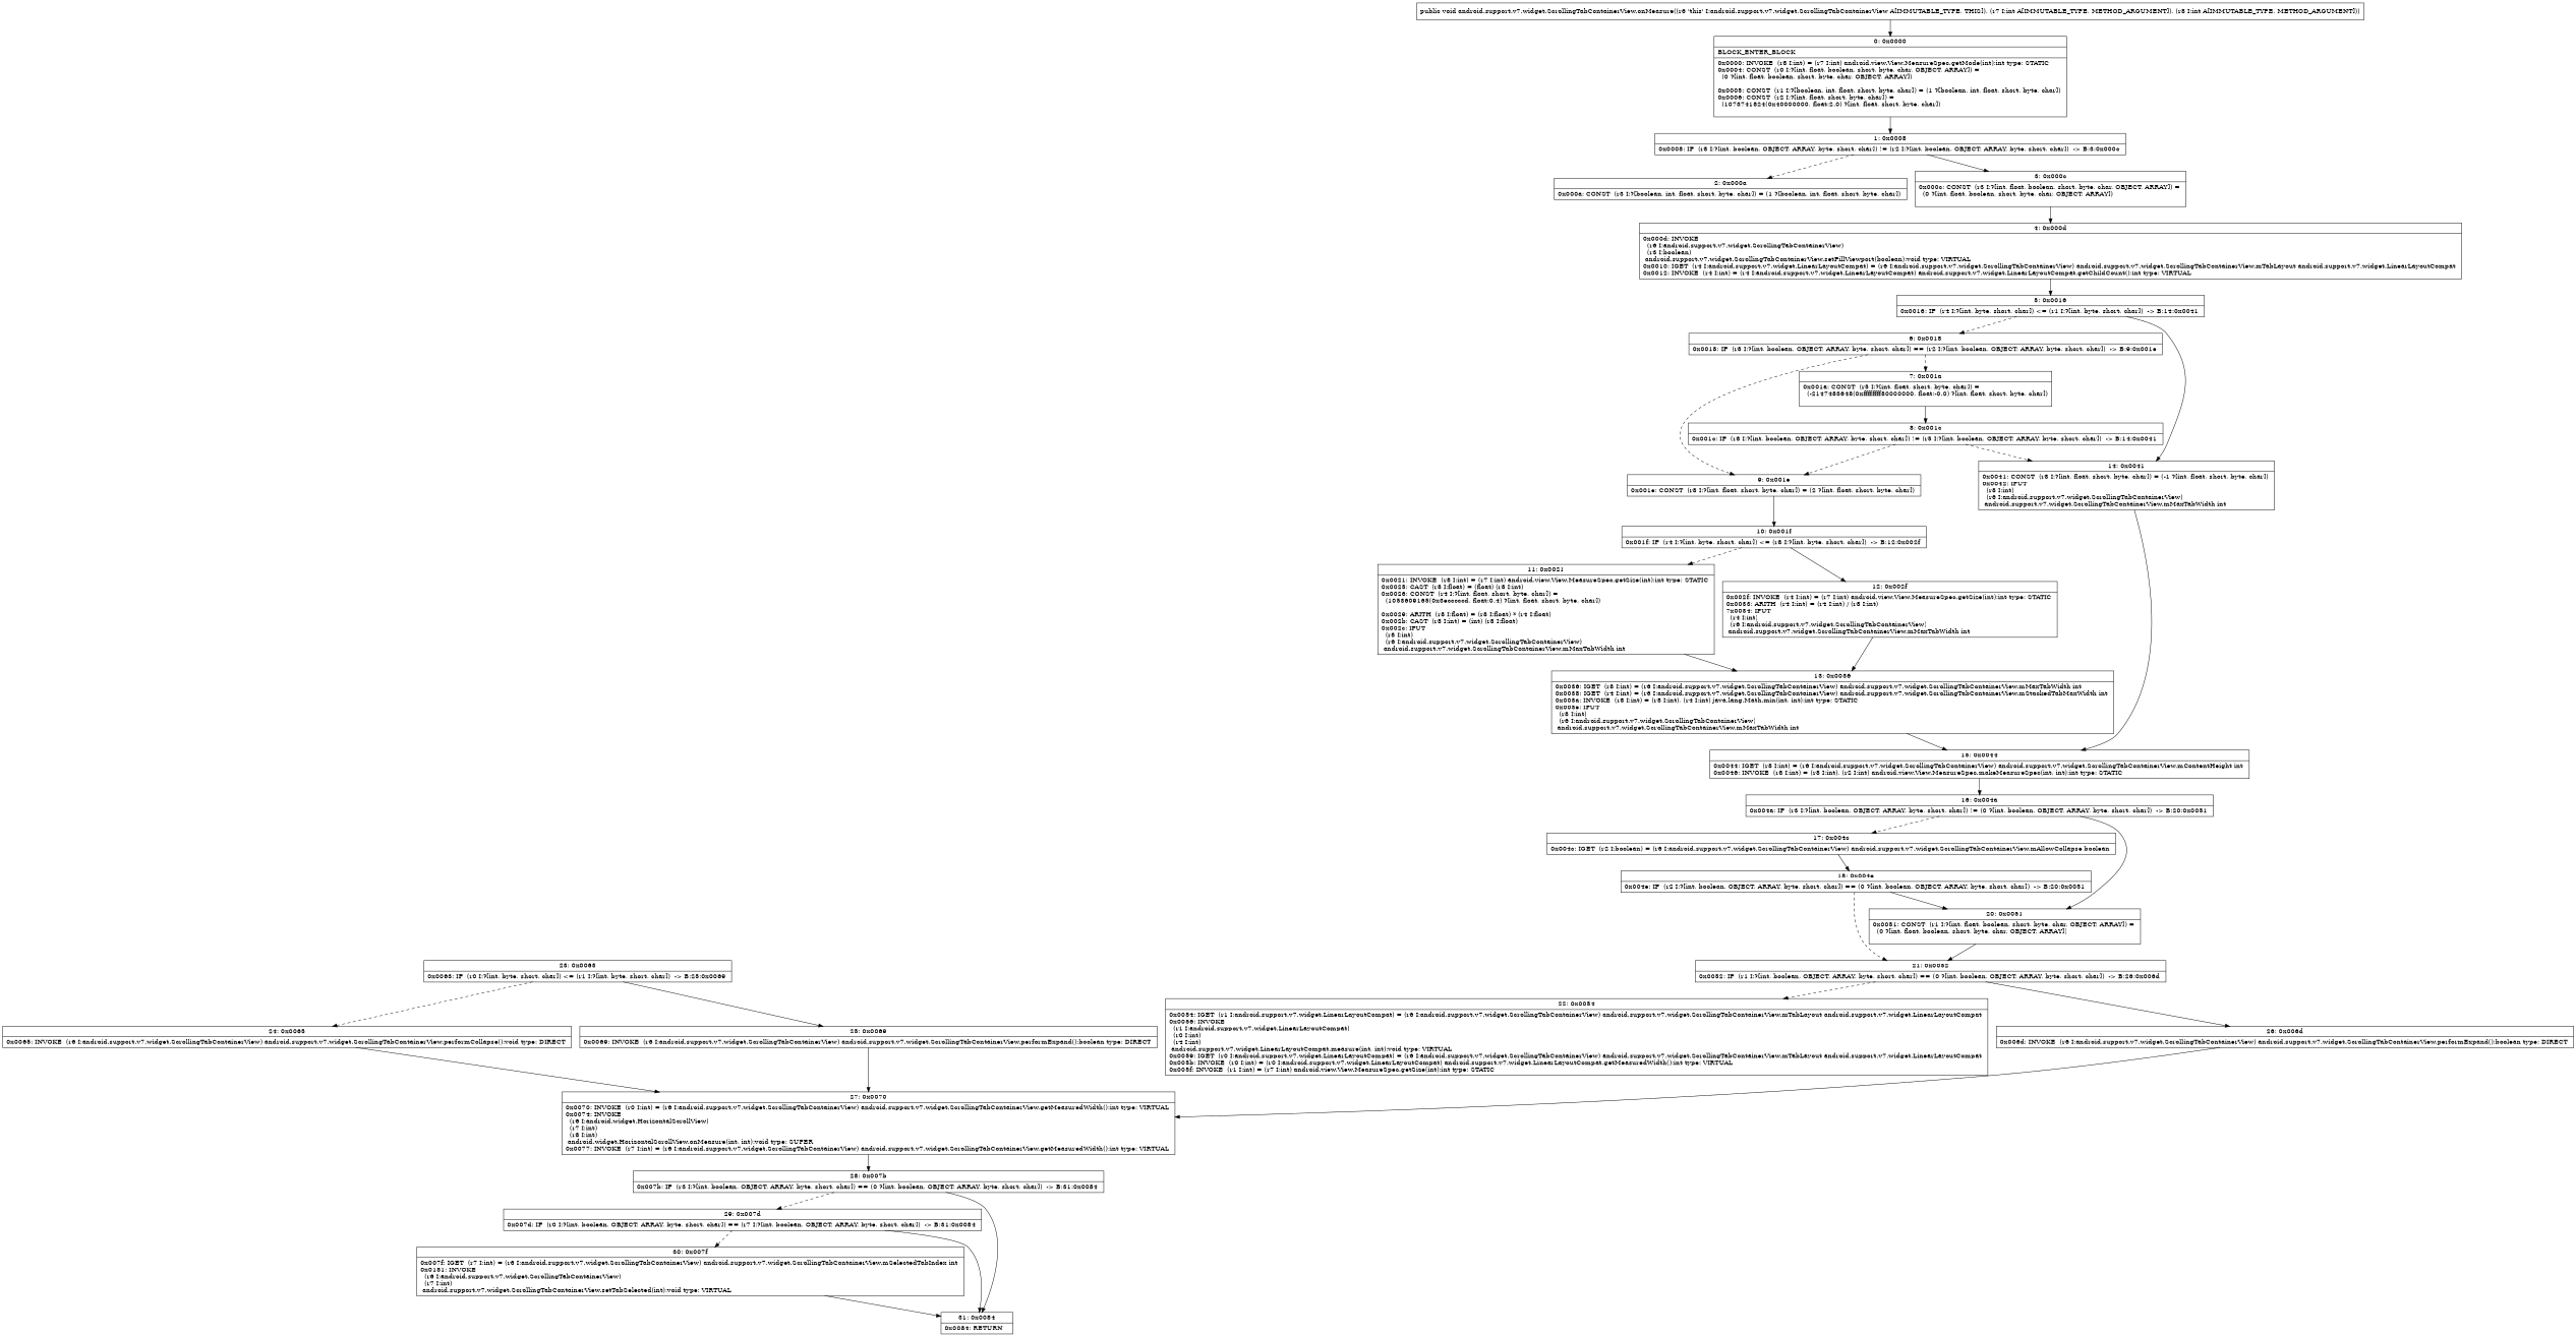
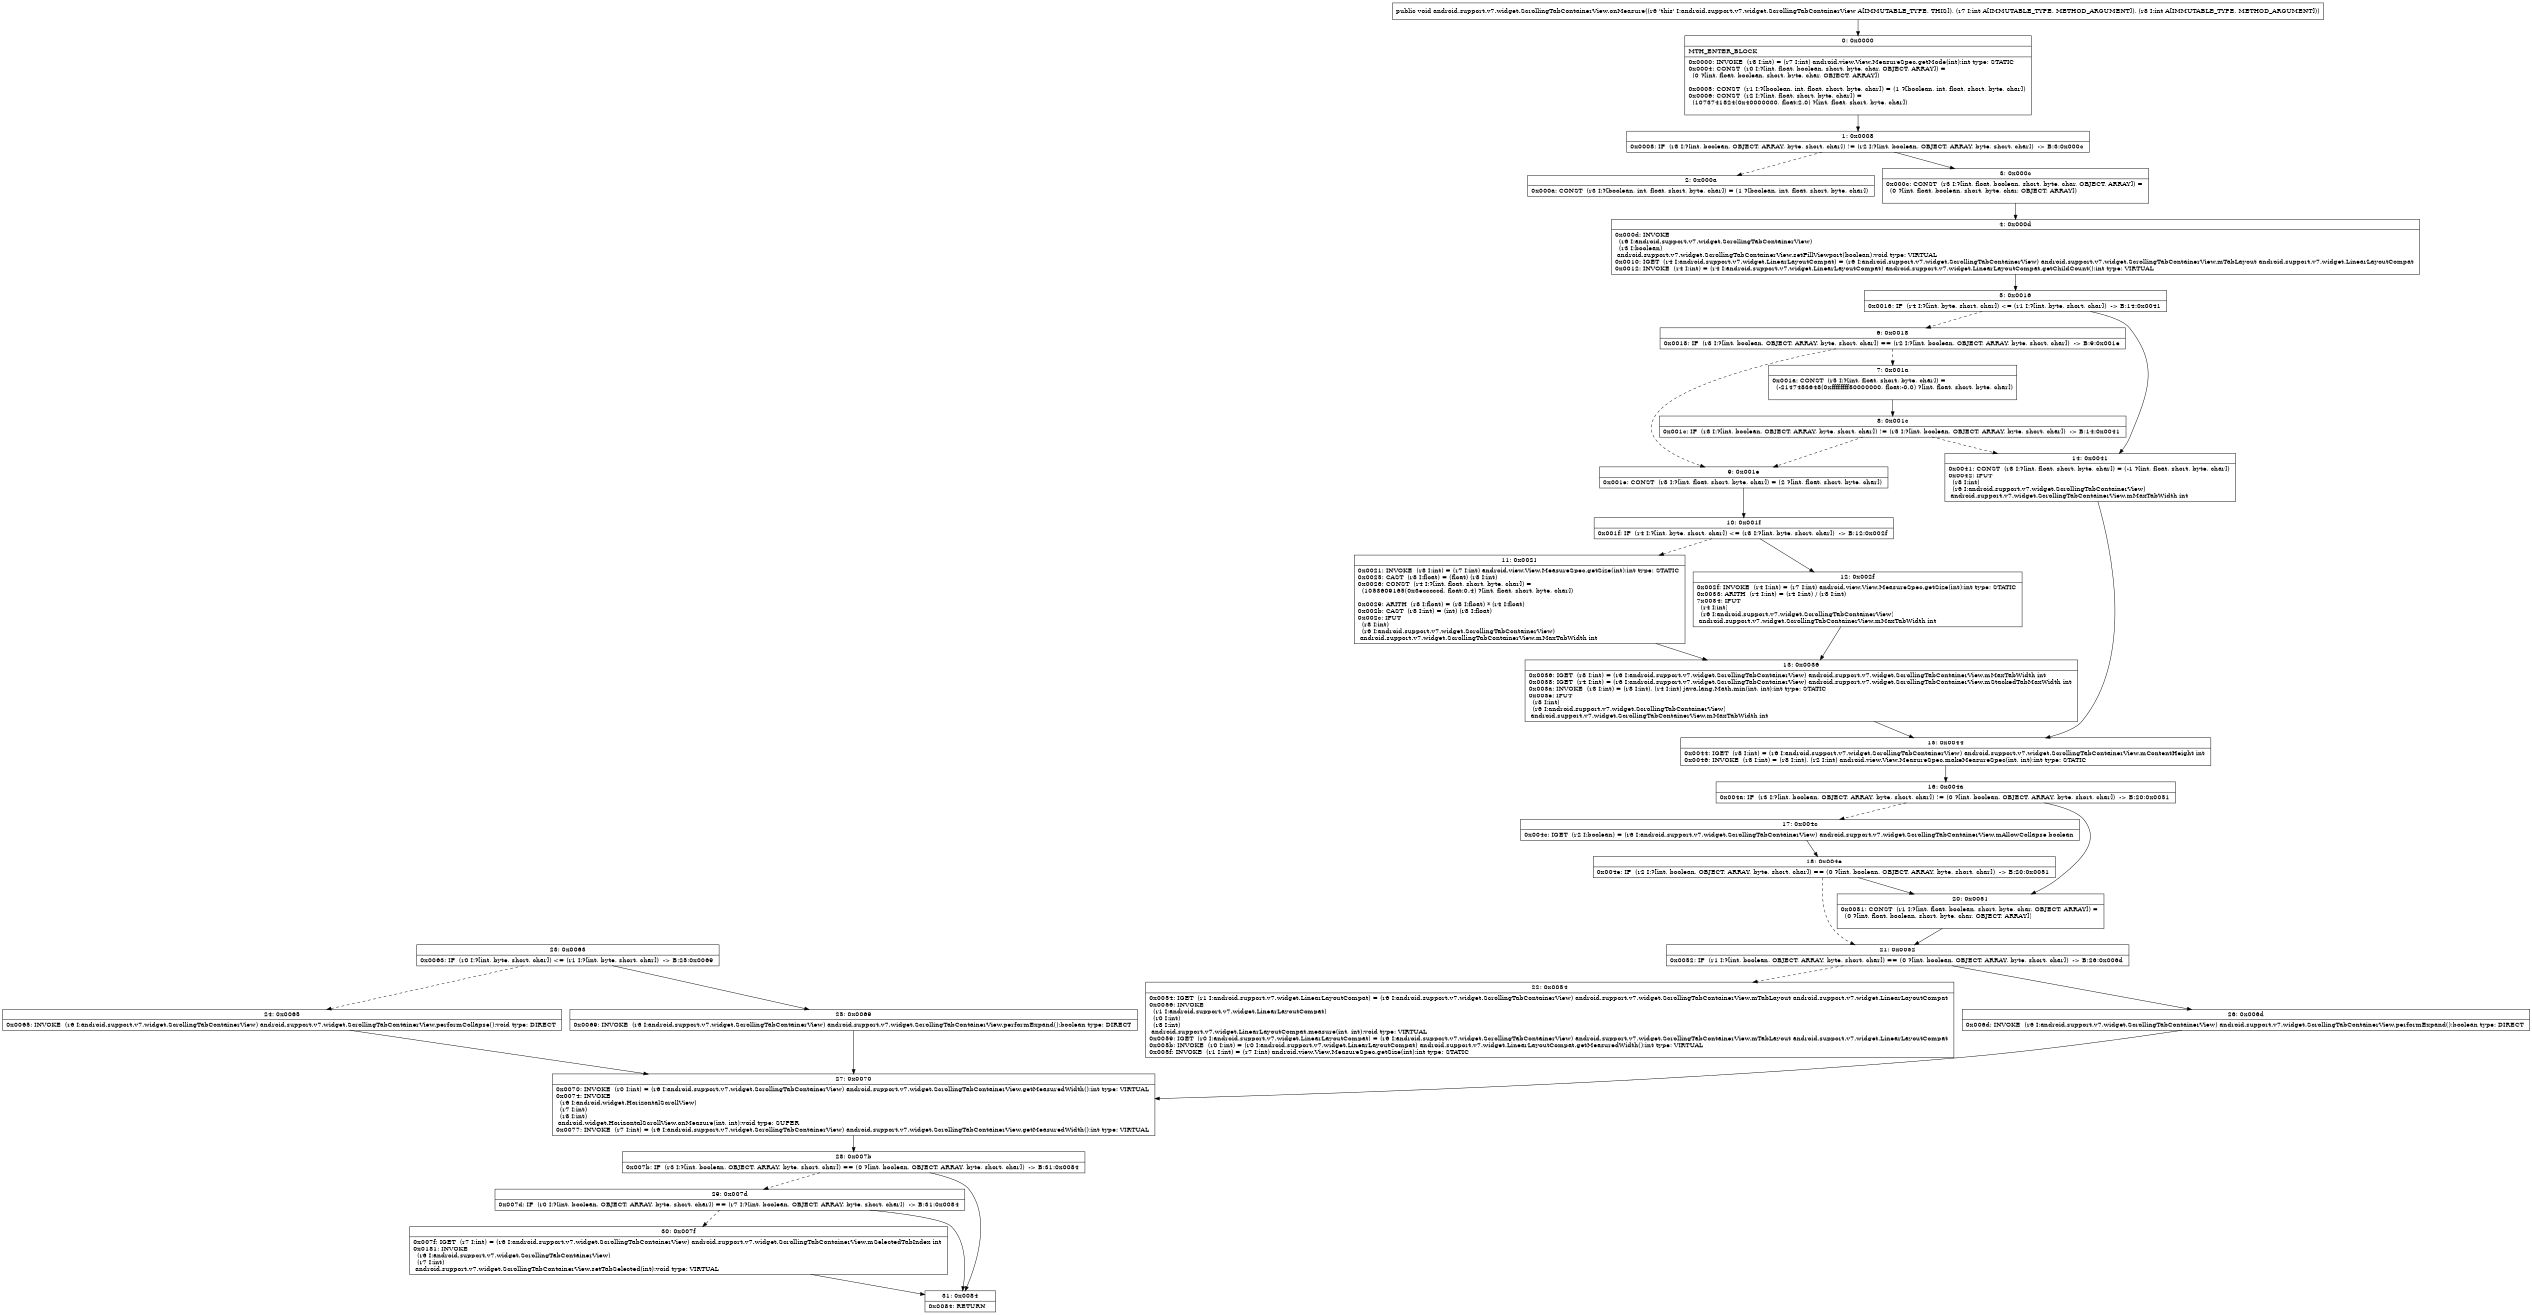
  digraph {
    node [shape=record]
-   n1 [label="{0\:\ 0x0000|BLOCK_ENTER_BLOCK\l|0x0000: INVOKE  (r8 I:int) = (r7 I:int) android.view.View.MeasureSpec.getMode(int):int type: STATIC \l0x0004: CONST  (r0 I:?[int, float, boolean, short, byte, char, OBJECT, ARRAY]) = \l  (0 ?[int, float, boolean, short, byte, char, OBJECT, ARRAY])\l \l0x0005: CONST  (r1 I:?[boolean, int, float, short, byte, char]) = (1 ?[boolean, int, float, short, byte, char]) \l0x0006: CONST  (r2 I:?[int, float, short, byte, char]) = \l  (1073741824(0x40000000, float:2.0) ?[int, float, short, byte, char])\l \l}"]
+   n1 [label="{0\:\ 0x0000|MTH_ENTER_BLOCK\l|0x0000: INVOKE  (r8 I:int) = (r7 I:int) android.view.View.MeasureSpec.getMode(int):int type: STATIC \l0x0004: CONST  (r0 I:?[int, float, boolean, short, byte, char, OBJECT, ARRAY]) = \l  (0 ?[int, float, boolean, short, byte, char, OBJECT, ARRAY])\l \l0x0005: CONST  (r1 I:?[boolean, int, float, short, byte, char]) = (1 ?[boolean, int, float, short, byte, char]) \l0x0006: CONST  (r2 I:?[int, float, short, byte, char]) = \l  (1073741824(0x40000000, float:2.0) ?[int, float, short, byte, char])\l \l}"]
    n2 [label="{1\:\ 0x0008|0x0008: IF  (r8 I:?[int, boolean, OBJECT, ARRAY, byte, short, char]) != (r2 I:?[int, boolean, OBJECT, ARRAY, byte, short, char])  \-\> B:3:0x000c \l}"]
    n3 [label="{2\:\ 0x000a|0x000a: CONST  (r3 I:?[boolean, int, float, short, byte, char]) = (1 ?[boolean, int, float, short, byte, char]) \l}"]
    n4 [label="{3\:\ 0x000c|0x000c: CONST  (r3 I:?[int, float, boolean, short, byte, char, OBJECT, ARRAY]) = \l  (0 ?[int, float, boolean, short, byte, char, OBJECT, ARRAY])\l \l}"]
    n5 [label="{4\:\ 0x000d|0x000d: INVOKE  \l  (r6 I:android.support.v7.widget.ScrollingTabContainerView)\l  (r3 I:boolean)\l android.support.v7.widget.ScrollingTabContainerView.setFillViewport(boolean):void type: VIRTUAL \l0x0010: IGET  (r4 I:android.support.v7.widget.LinearLayoutCompat) = (r6 I:android.support.v7.widget.ScrollingTabContainerView) android.support.v7.widget.ScrollingTabContainerView.mTabLayout android.support.v7.widget.LinearLayoutCompat \l0x0012: INVOKE  (r4 I:int) = (r4 I:android.support.v7.widget.LinearLayoutCompat) android.support.v7.widget.LinearLayoutCompat.getChildCount():int type: VIRTUAL \l}"]
    n6 [label="{5\:\ 0x0016|0x0016: IF  (r4 I:?[int, byte, short, char]) \<= (r1 I:?[int, byte, short, char])  \-\> B:14:0x0041 \l}"]
    n7 [label="{6\:\ 0x0018|0x0018: IF  (r8 I:?[int, boolean, OBJECT, ARRAY, byte, short, char]) == (r2 I:?[int, boolean, OBJECT, ARRAY, byte, short, char])  \-\> B:9:0x001e \l}"]
    n8 [label="{14\:\ 0x0041|0x0041: CONST  (r8 I:?[int, float, short, byte, char]) = (\-1 ?[int, float, short, byte, char]) \l0x0042: IPUT  \l  (r8 I:int)\l  (r6 I:android.support.v7.widget.ScrollingTabContainerView)\l android.support.v7.widget.ScrollingTabContainerView.mMaxTabWidth int \l}"]
    n9 [label="{7\:\ 0x001a|0x001a: CONST  (r5 I:?[int, float, short, byte, char]) = \l  (\-2147483648(0xffffffff80000000, float:\-0.0) ?[int, float, short, byte, char])\l \l}"]
    n10 [label="{9\:\ 0x001e|0x001e: CONST  (r8 I:?[int, float, short, byte, char]) = (2 ?[int, float, short, byte, char]) \l}"]
    n11 [label="{15\:\ 0x0044|0x0044: IGET  (r8 I:int) = (r6 I:android.support.v7.widget.ScrollingTabContainerView) android.support.v7.widget.ScrollingTabContainerView.mContentHeight int \l0x0046: INVOKE  (r8 I:int) = (r8 I:int), (r2 I:int) android.view.View.MeasureSpec.makeMeasureSpec(int, int):int type: STATIC \l}"]
    n12 [label="{8\:\ 0x001c|0x001c: IF  (r8 I:?[int, boolean, OBJECT, ARRAY, byte, short, char]) != (r5 I:?[int, boolean, OBJECT, ARRAY, byte, short, char])  \-\> B:14:0x0041 \l}"]
    n13 [label="{10\:\ 0x001f|0x001f: IF  (r4 I:?[int, byte, short, char]) \<= (r8 I:?[int, byte, short, char])  \-\> B:12:0x002f \l}"]
    n14 [label="{11\:\ 0x0021|0x0021: INVOKE  (r8 I:int) = (r7 I:int) android.view.View.MeasureSpec.getSize(int):int type: STATIC \l0x0025: CAST  (r8 I:float) = (float) (r8 I:int) \l0x0026: CONST  (r4 I:?[int, float, short, byte, char]) = \l  (1053609165(0x3ecccccd, float:0.4) ?[int, float, short, byte, char])\l \l0x0029: ARITH  (r8 I:float) = (r8 I:float) * (r4 I:float) \l0x002b: CAST  (r8 I:int) = (int) (r8 I:float) \l0x002c: IPUT  \l  (r8 I:int)\l  (r6 I:android.support.v7.widget.ScrollingTabContainerView)\l android.support.v7.widget.ScrollingTabContainerView.mMaxTabWidth int \l}"]
    n15 [label="{12\:\ 0x002f|0x002f: INVOKE  (r4 I:int) = (r7 I:int) android.view.View.MeasureSpec.getSize(int):int type: STATIC \l0x0033: ARITH  (r4 I:int) = (r4 I:int) \/ (r8 I:int) \l7x0034: IPUT  \l  (r4 I:int)\l  (r6 I:android.support.v7.widget.ScrollingTabContainerView)\l android.support.v7.widget.ScrollingTabContainerView.mMaxTabWidth int \l}"]
    n16 [label="{13\:\ 0x0036|0x0036: IGET  (r8 I:int) = (r6 I:android.support.v7.widget.ScrollingTabContainerView) android.support.v7.widget.ScrollingTabContainerView.mMaxTabWidth int \l0x0038: IGET  (r4 I:int) = (r6 I:android.support.v7.widget.ScrollingTabContainerView) android.support.v7.widget.ScrollingTabContainerView.mStackedTabMaxWidth int \l0x003a: INVOKE  (r8 I:int) = (r8 I:int), (r4 I:int) java.lang.Math.min(int, int):int type: STATIC \l0x003e: IPUT  \l  (r8 I:int)\l  (r6 I:android.support.v7.widget.ScrollingTabContainerView)\l android.support.v7.widget.ScrollingTabContainerView.mMaxTabWidth int \l}"]
    n17 [label="{16\:\ 0x004a|0x004a: IF  (r3 I:?[int, boolean, OBJECT, ARRAY, byte, short, char]) != (0 ?[int, boolean, OBJECT, ARRAY, byte, short, char])  \-\> B:20:0x0051 \l}"]
    n18 [label="{17\:\ 0x004c|0x004c: IGET  (r2 I:boolean) = (r6 I:android.support.v7.widget.ScrollingTabContainerView) android.support.v7.widget.ScrollingTabContainerView.mAllowCollapse boolean \l}"]
    n19 [label="{20\:\ 0x0051|0x0051: CONST  (r1 I:?[int, float, boolean, short, byte, char, OBJECT, ARRAY]) = \l  (0 ?[int, float, boolean, short, byte, char, OBJECT, ARRAY])\l \l}"]
    n20 [label="{18\:\ 0x004e|0x004e: IF  (r2 I:?[int, boolean, OBJECT, ARRAY, byte, short, char]) == (0 ?[int, boolean, OBJECT, ARRAY, byte, short, char])  \-\> B:20:0x0051 \l}"]
    n21 [label="{21\:\ 0x0052|0x0052: IF  (r1 I:?[int, boolean, OBJECT, ARRAY, byte, short, char]) == (0 ?[int, boolean, OBJECT, ARRAY, byte, short, char])  \-\> B:26:0x006d \l}"]
-   n22 [label="{22\:\ 0x0054|0x0054: IGET  (r1 I:android.support.v7.widget.LinearLayoutCompat) = (r6 I:android.support.v7.widget.ScrollingTabContainerView) android.support.v7.widget.ScrollingTabContainerView.mTabLayout android.support.v7.widget.LinearLayoutCompat \l0x0056: INVOKE  \l  (r1 I:android.support.v7.widget.LinearLayoutCompat)\l  (r0 I:int)\l  (r4 I:int)\l android.support.v7.widget.LinearLayoutCompat.measure(int, int):void type: VIRTUAL \l0x0059: IGET  (r0 I:android.support.v7.widget.LinearLayoutCompat) = (r6 I:android.support.v7.widget.ScrollingTabContainerView) android.support.v7.widget.ScrollingTabContainerView.mTabLayout android.support.v7.widget.LinearLayoutCompat \l0x005b: INVOKE  (r0 I:int) = (r0 I:android.support.v7.widget.LinearLayoutCompat) android.support.v7.widget.LinearLayoutCompat.getMeasuredWidth():int type: VIRTUAL \l0x005f: INVOKE  (r1 I:int) = (r7 I:int) android.view.View.MeasureSpec.getSize(int):int type: STATIC \l}"]
+   n22 [label="{22\:\ 0x0054|0x0054: IGET  (r1 I:android.support.v7.widget.LinearLayoutCompat) = (r6 I:android.support.v7.widget.ScrollingTabContainerView) android.support.v7.widget.ScrollingTabContainerView.mTabLayout android.support.v7.widget.LinearLayoutCompat \l0x0056: INVOKE  \l  (r1 I:android.support.v7.widget.LinearLayoutCompat)\l  (r0 I:int)\l  (r8 I:int)\l android.support.v7.widget.LinearLayoutCompat.measure(int, int):void type: VIRTUAL \l0x0059: IGET  (r0 I:android.support.v7.widget.LinearLayoutCompat) = (r6 I:android.support.v7.widget.ScrollingTabContainerView) android.support.v7.widget.ScrollingTabContainerView.mTabLayout android.support.v7.widget.LinearLayoutCompat \l0x005b: INVOKE  (r0 I:int) = (r0 I:android.support.v7.widget.LinearLayoutCompat) android.support.v7.widget.LinearLayoutCompat.getMeasuredWidth():int type: VIRTUAL \l0x005f: INVOKE  (r1 I:int) = (r7 I:int) android.view.View.MeasureSpec.getSize(int):int type: STATIC \l}"]
    n23 [label="{26\:\ 0x006d|0x006d: INVOKE  (r6 I:android.support.v7.widget.ScrollingTabContainerView) android.support.v7.widget.ScrollingTabContainerView.performExpand():boolean type: DIRECT \l}"]
    n24 [label="{27\:\ 0x0070|0x0070: INVOKE  (r0 I:int) = (r6 I:android.support.v7.widget.ScrollingTabContainerView) android.support.v7.widget.ScrollingTabContainerView.getMeasuredWidth():int type: VIRTUAL \l0x0074: INVOKE  \l  (r6 I:android.widget.HorizontalScrollView)\l  (r7 I:int)\l  (r8 I:int)\l android.widget.HorizontalScrollView.onMeasure(int, int):void type: SUPER \l0x0077: INVOKE  (r7 I:int) = (r6 I:android.support.v7.widget.ScrollingTabContainerView) android.support.v7.widget.ScrollingTabContainerView.getMeasuredWidth():int type: VIRTUAL \l}"]
    n25 [label="{23\:\ 0x0063|0x0063: IF  (r0 I:?[int, byte, short, char]) \<= (r1 I:?[int, byte, short, char])  \-\> B:25:0x0069 \l}"]
    n26 [label="{24\:\ 0x0065|0x0065: INVOKE  (r6 I:android.support.v7.widget.ScrollingTabContainerView) android.support.v7.widget.ScrollingTabContainerView.performCollapse():void type: DIRECT \l}"]
    n27 [label="{25\:\ 0x0069|0x0069: INVOKE  (r6 I:android.support.v7.widget.ScrollingTabContainerView) android.support.v7.widget.ScrollingTabContainerView.performExpand():boolean type: DIRECT \l}"]
    n28 [label="{28\:\ 0x007b|0x007b: IF  (r3 I:?[int, boolean, OBJECT, ARRAY, byte, short, char]) == (0 ?[int, boolean, OBJECT, ARRAY, byte, short, char])  \-\> B:31:0x0084 \l}"]
    n29 [label="{29\:\ 0x007d|0x007d: IF  (r0 I:?[int, boolean, OBJECT, ARRAY, byte, short, char]) == (r7 I:?[int, boolean, OBJECT, ARRAY, byte, short, char])  \-\> B:31:0x0084 \l}"]
    n30 [label="{31\:\ 0x0084|0x0084: RETURN   \l}"]
    n31 [label="{30\:\ 0x007f|0x007f: IGET  (r7 I:int) = (r6 I:android.support.v7.widget.ScrollingTabContainerView) android.support.v7.widget.ScrollingTabContainerView.mSelectedTabIndex int \l0x0181: INVOKE  \l  (r6 I:android.support.v7.widget.ScrollingTabContainerView)\l  (r7 I:int)\l android.support.v7.widget.ScrollingTabContainerView.setTabSelected(int):void type: VIRTUAL \l}"]
    n32 [label="{public void android.support.v7.widget.ScrollingTabContainerView.onMeasure((r6 'this' I:android.support.v7.widget.ScrollingTabContainerView A[IMMUTABLE_TYPE, THIS]), (r7 I:int A[IMMUTABLE_TYPE, METHOD_ARGUMENT]), (r8 I:int A[IMMUTABLE_TYPE, METHOD_ARGUMENT])) }"]
    n1 -> n2
    n2 -> n3 [style=dashed]
    n2 -> n4
    n4 -> n5
    n5 -> n6
    n6 -> n7 [style=dashed]
    n6 -> n8
    n7 -> n9 [style=dashed]
    n7 -> n10 [style=dashed]
    n8 -> n11
    n9 -> n12
    n10 -> n13
    n11 -> n17
    n12 -> n8 [style=dashed]
    n12 -> n10 [style=dashed]
    n13 -> n14 [style=dashed]
    n13 -> n15
    n14 -> n16
    n15 -> n16
    n16 -> n11
    n17 -> n18 [style=dashed]
    n17 -> n19
    n18 -> n20
    n19 -> n21
    n20 -> n19
    n20 -> n21 [style=dashed]
    n21 -> n22 [style=dashed]
    n21 -> n23
    n23 -> n24
    n24 -> n28
    n25 -> n26 [style=dashed]
    n25 -> n27
    n26 -> n24
    n27 -> n24
    n28 -> n29 [style=dashed]
    n28 -> n30
    n29 -> n30
    n29 -> n31 [style=dashed]
    n31 -> n30
    n32 -> n1
  }
